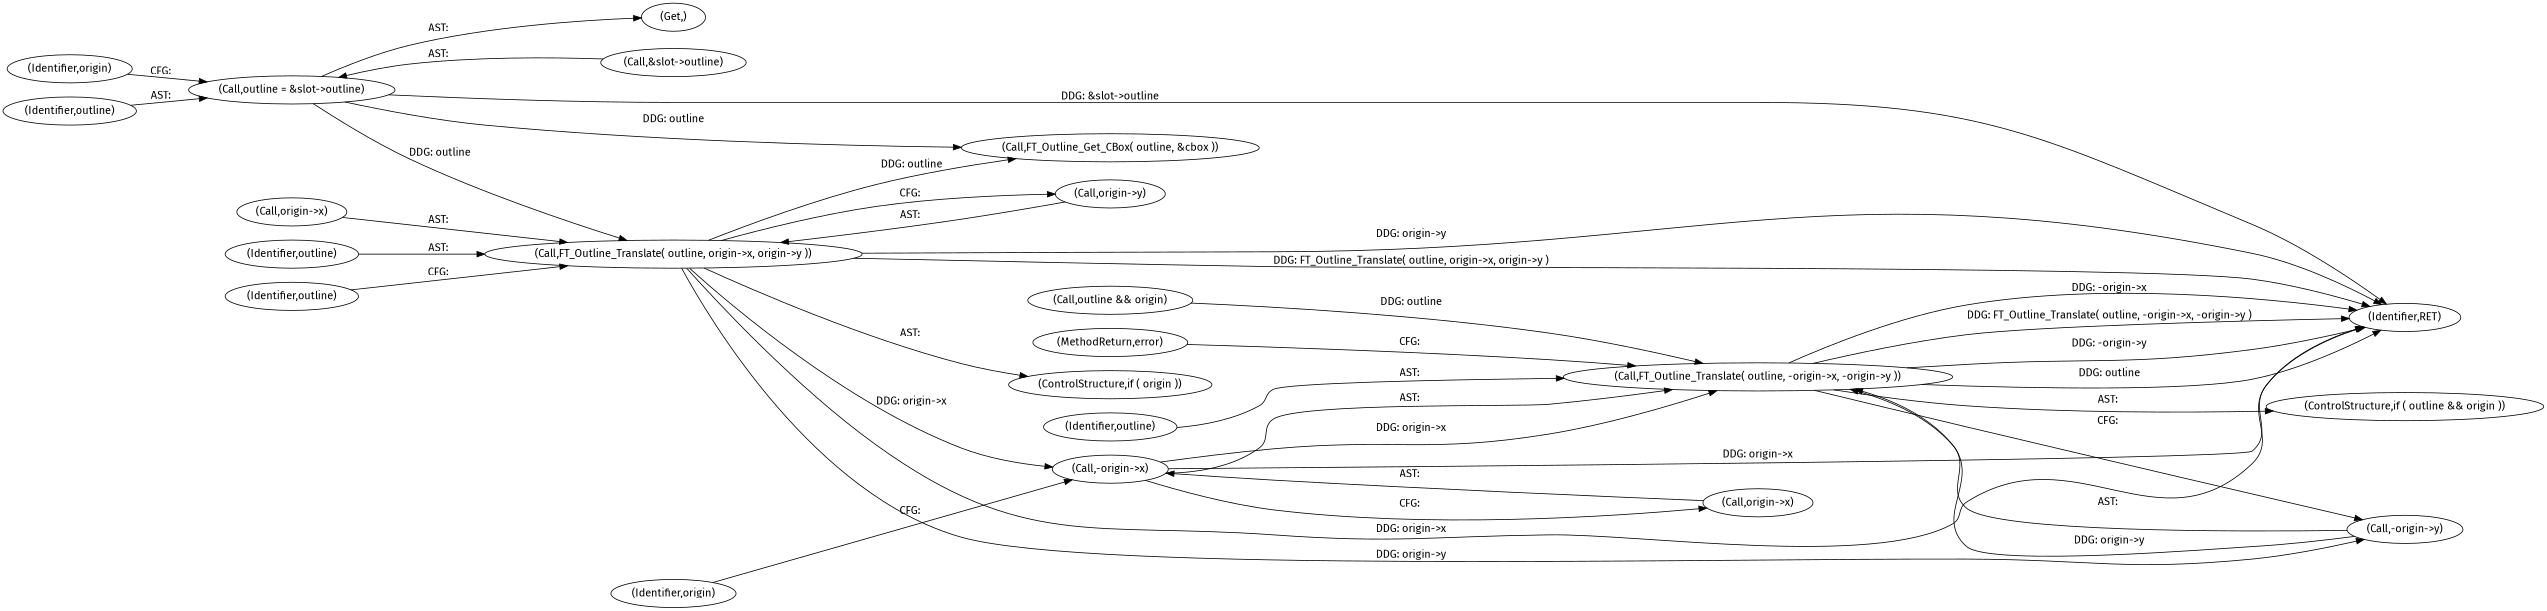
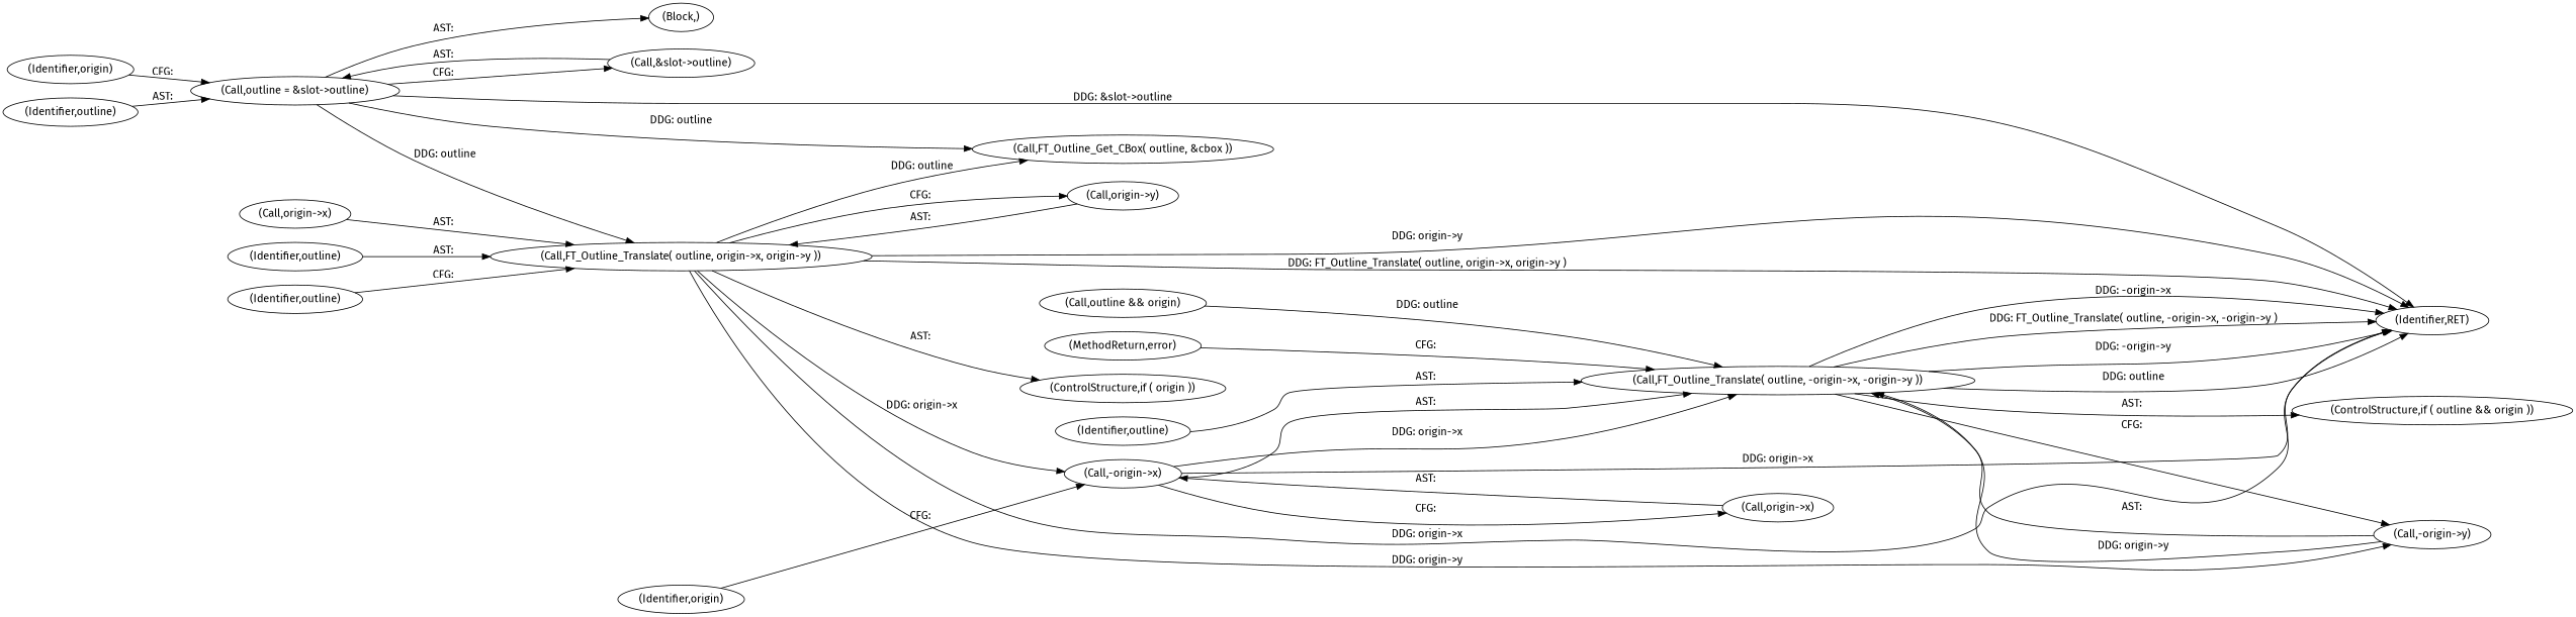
  digraph {
    fontname="Fira Sans"
    rankdir=LR
    node [fontname="Fira Sans"]
    edge [fontname="Fira Sans"]
    n1 [label="(Call,-origin->x)"]
    n2 [label="(Call,FT_Outline_Translate( outline, -origin->x, -origin->y ))"]
    n3 [label="(Call,origin->x)"]
    n4 [label="(Identifier,RET)"]
    n5 [label="(Call,-origin->y)"]
    n6 [label="(ControlStructure,if ( outline && origin ))"]
    n7 [label="(Call,FT_Outline_Translate( outline, origin->x, origin->y ))"]
    n8 [label="(Call,FT_Outline_Get_CBox( outline, &cbox ))"]
    n9 [label="(ControlStructure,if ( origin ))"]
    n10 [label="(Call,origin->y)"]
    n11 [label="(Call,outline = &slot->outline)"]
-   n12 [label="(Get,)"]
+   n12 [label="(Block,)"]
    n13 [label="(Call,&slot->outline)"]
    n14 [label="(Call,outline && origin)"]
    n15 [label="(MethodReturn,error)"]
    n16 [label="(Identifier,outline)"]
    n17 [label="(Identifier,origin)"]
    n18 [label="(Identifier,origin)"]
    n19 [label="(Identifier,outline)"]
    n20 [label="(Identifier,outline)"]
    n21 [label="(Call,origin->x)"]
    n22 [label="(Identifier,outline)"]
    n1 -> n2 [label="AST: "]
    n1 -> n2 [label="DDG: origin->x"]
    n1 -> n3 [label="CFG: "]
    n1 -> n4 [label="DDG: origin->x"]
    n2 -> n4 [label="DDG: -origin->x"]
    n2 -> n4 [label="DDG: FT_Outline_Translate( outline, -origin->x, -origin->y )"]
    n2 -> n4 [label="DDG: -origin->y"]
    n2 -> n4 [label="DDG: outline"]
    n2 -> n5 [label="CFG: "]
    n2 -> n6 [label="AST: "]
    n3 -> n1 [label="AST: "]
    n5 -> n2 [label="AST: "]
    n5 -> n2 [label="DDG: origin->y"]
    n7 -> n1 [label="DDG: origin->x"]
    n7 -> n4 [label="DDG: origin->y"]
    n7 -> n4 [label="DDG: FT_Outline_Translate( outline, origin->x, origin->y )"]
    n7 -> n4 [label="DDG: origin->x"]
    n7 -> n5 [label="DDG: origin->y"]
    n7 -> n8 [label="DDG: outline"]
    n7 -> n9 [label="AST: "]
    n7 -> n10 [label="CFG: "]
    n10 -> n7 [label="AST: "]
    n11 -> n4 [label="DDG: &slot->outline"]
    n11 -> n7 [label="DDG: outline"]
    n11 -> n8 [label="DDG: outline"]
    n11 -> n12 [label="AST: "]
+   n11 -> n13 [label="CFG: "]
    n13 -> n11 [label="AST: "]
    n14 -> n2 [label="DDG: outline"]
    n15 -> n2 [label="CFG: "]
    n16 -> n7 [label="AST: "]
    n17 -> n11 [label="CFG: "]
    n18 -> n1 [label="CFG: "]
    n19 -> n11 [label="AST: "]
    n20 -> n7 [label="CFG: "]
    n21 -> n7 [label="AST: "]
    n22 -> n2 [label="AST: "]
  }
